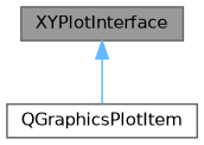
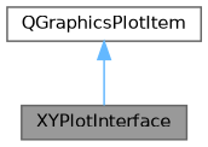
  digraph {
    node [color=gray40 fontname=Helvetica fontsize=10 shape=box style=filled]
    n1 [fillcolor=grey60 fontcolor=black height=0.2 label=XYPlotInterface width=0.4]
    n2 [fillcolor=white height=0.2 label=QGraphicsPlotItem width=0.4]
-   n1 -> n2 [color=steelblue1 dir=back fontname=Helvetica fontsize=10 labelfontname=Helvetica labelfontsize=10 style=solid]
+   n2 -> n1 [color=steelblue1 dir=back fontname=Helvetica fontsize=10 labelfontname=Helvetica labelfontsize=10 style=solid]
  }
